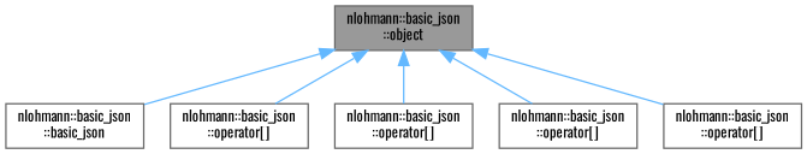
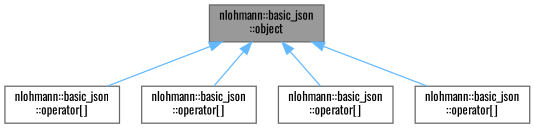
  digraph {
    rankdir=TB
    fontname=Oswald
    node [color=grey40 fillcolor=white fontname=Oswald fontsize=10 shape=box style=filled]
    edge [color=steelblue1 dir=back fontname=Oswald fontsize=10 labelfontname=Helvetica labelfontsize=10 style=solid]
    n1 [color=gray40 fillcolor=grey60 fontcolor=black height=0.2 label="nlohmann::basic_json\l::object" width=0.4]
-   n2 [height=0.2 label="nlohmann::basic_json\l::basic_json" width=0.4]
    n3 [height=0.2 label="nlohmann::basic_json\l::operator[]" width=0.4]
    n4 [height=0.2 label="nlohmann::basic_json\l::operator[]" width=0.4]
    n5 [height=0.2 label="nlohmann::basic_json\l::operator[]" width=0.4]
    n6 [height=0.2 label="nlohmann::basic_json\l::operator[]" width=0.4]
-   n1 -> n2
    n1 -> n3
    n1 -> n4
    n1 -> n5
    n1 -> n6
  }
